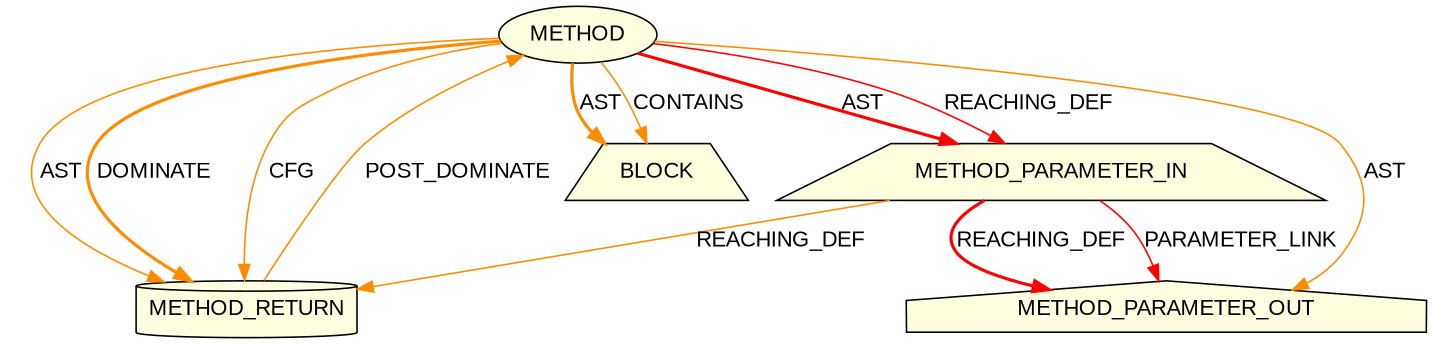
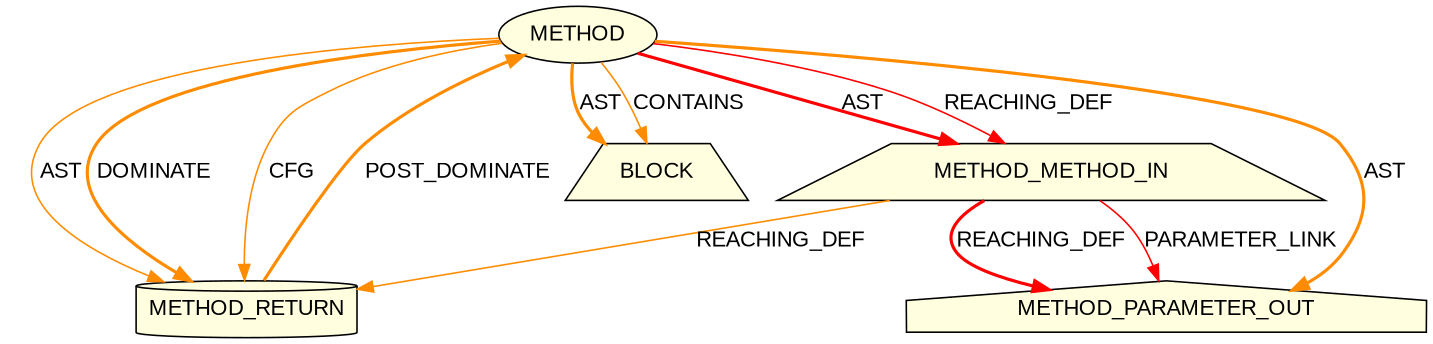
  digraph {
    fontname="Liberation Sans"
    node [CODE="<empty>" ORDER=1 fillcolor=lightyellow fontname="Liberation Sans" shape=trapezium style=filled EVALUATION_STRATEGY=BY_VALUE TYPE_FULL_NAME=ANY]
    edge [color=darkorange fontname="Liberation Sans" style=solid]
    n1 [AST_PARENT_FULL_NAME="<global>" AST_PARENT_TYPE=NAMESPACE_BLOCK FILENAME="<empty>" FULL_NAME=mutex_lock IS_EXTERNAL=true NAME=mutex_lock ORDER=0 label=METHOD shape=ellipse EVALUATION_STRATEGY="" TYPE_FULL_NAME=""]
    n2 [CODE=p1 INDEX=1 IS_VARIADIC=false NAME=p1 label=METHOD_PARAMETER_OUT shape=house]
    n3 [CODE=RET ORDER=2 label=METHOD_RETURN shape=cylinder]
    n4 [ARGUMENT_INDEX=1 label=BLOCK EVALUATION_STRATEGY=""]
-   n5 [CODE=p1 INDEX=1 IS_VARIADIC=false NAME=p1 label=METHOD_PARAMETER_IN]
-   n1 -> n2 [label=AST]
+   n5 [CODE=p1 INDEX=1 IS_VARIADIC=false NAME=p1 label=METHOD_METHOD_IN]
+   n1 -> n2 [label=AST style=bold]
    n1 -> n3 [label=DOMINATE style=bold]
    n1 -> n3 [label=CFG]
    n1 -> n3 [label=AST]
    n1 -> n4 [label=AST style=bold]
    n1 -> n4 [label=CONTAINS]
    n1 -> n5 [color=red label=AST style=bold]
    n1 -> n5 [color=red label=REACHING_DEF]
-   n3 -> n1 [label=POST_DOMINATE]
+   n3 -> n1 [label=POST_DOMINATE style=bold]
    n5 -> n2 [color=red label=PARAMETER_LINK]
    n5 -> n2 [VARIABLE=p1 color=red label=REACHING_DEF style=bold]
    n5 -> n3 [VARIABLE=p1 label=REACHING_DEF]
  }
